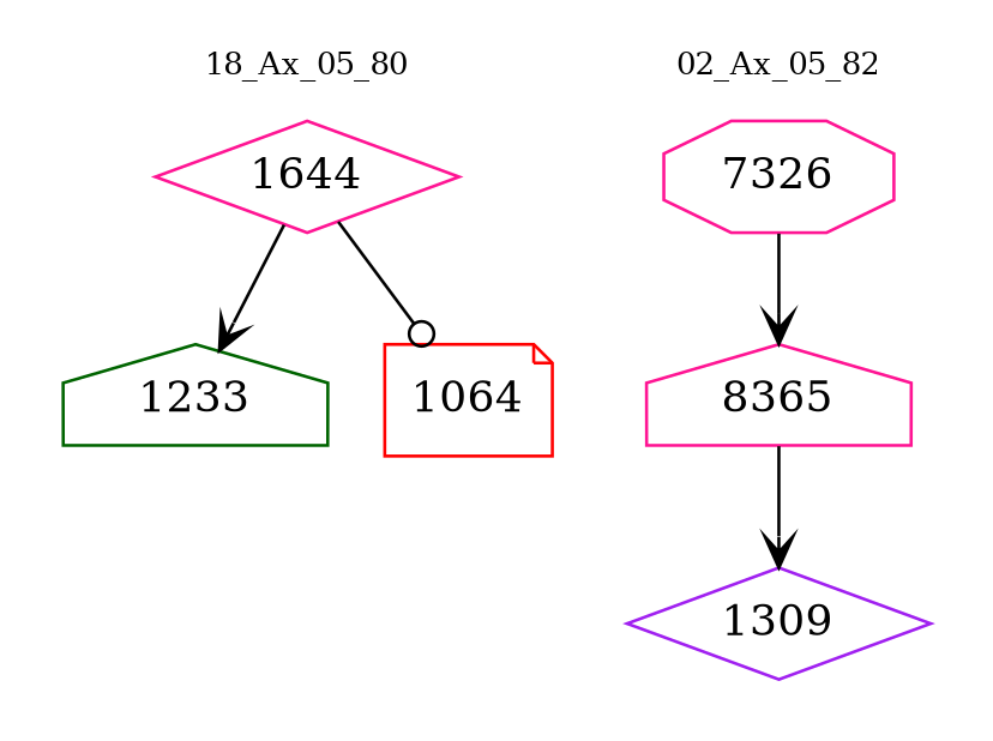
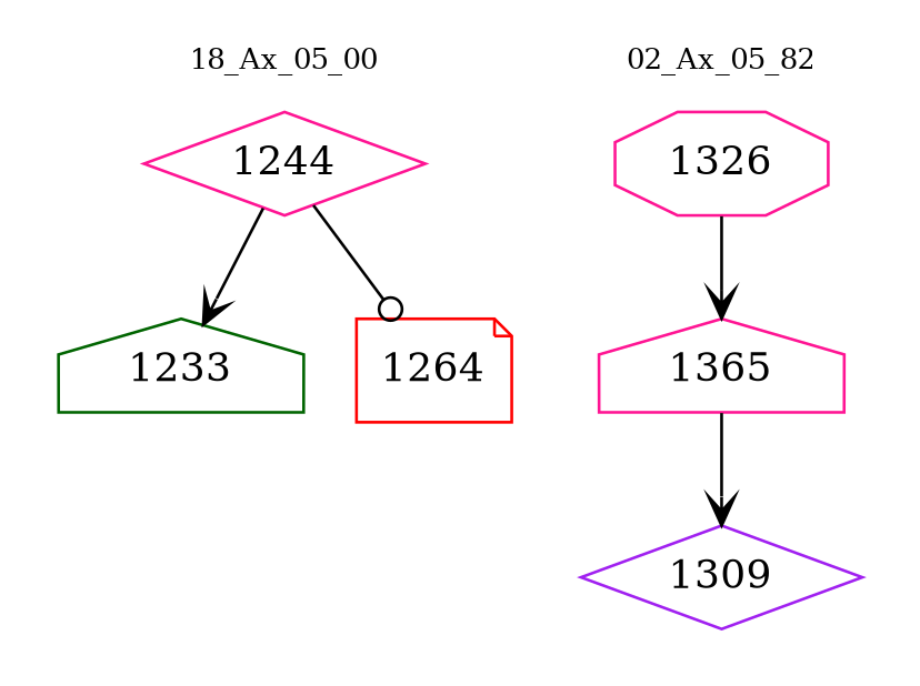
  digraph {
    node [color=deeppink shape=diamond]
    edge [arrowhead=vee color=black]
-   n1 [label=1644]
+   n1 [label=1244]
    n2 [color=darkgreen label=1233 shape=house]
-   n3 [color=red label=1064 shape=note]
-   n4 [label=7326 shape=octagon]
+   n3 [color=red label=1264 shape=note]
+   n4 [label=1326 shape=octagon]
    n5 [color=purple label=1309]
-   n6 [label=8365 shape=house]
+   n6 [label=1365 shape=house]
    subgraph cluster_1 {
      color=white
      fontsize=10
-     label="18_Ax_05_80"
+     label="18_Ax_05_00"
      n1
      n2
      n3
    }
    subgraph cluster_2 {
      color=white
      fontsize=10
      label="02_Ax_05_82"
      n4
      n5
      n6
    }
    n1 -> n2
    n1 -> n3 [arrowhead=odot]
    n4 -> n6
    n6 -> n5
  }
